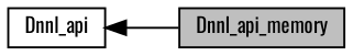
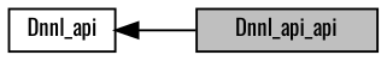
  digraph {
    rankdir=LR
    fontname=Oswald
    node [color=black fontname=Oswald fontsize=10 shape=box style=filled]
-   n1 [fillcolor=grey75 fontcolor=black height=0.2 label=Dnnl_api_memory width=0.4]
+   n1 [fillcolor=grey75 fontcolor=black height=0.2 label=Dnnl_api_api width=0.4]
    n2 [fillcolor=white height=0.2 label=Dnnl_api width=0.4]
    n2 -> n1 [dir=back fontname=Oswald fontsize=10 labelfontname=Helvetica labelfontsize=10 shape=plaintext style=solid]
  }
